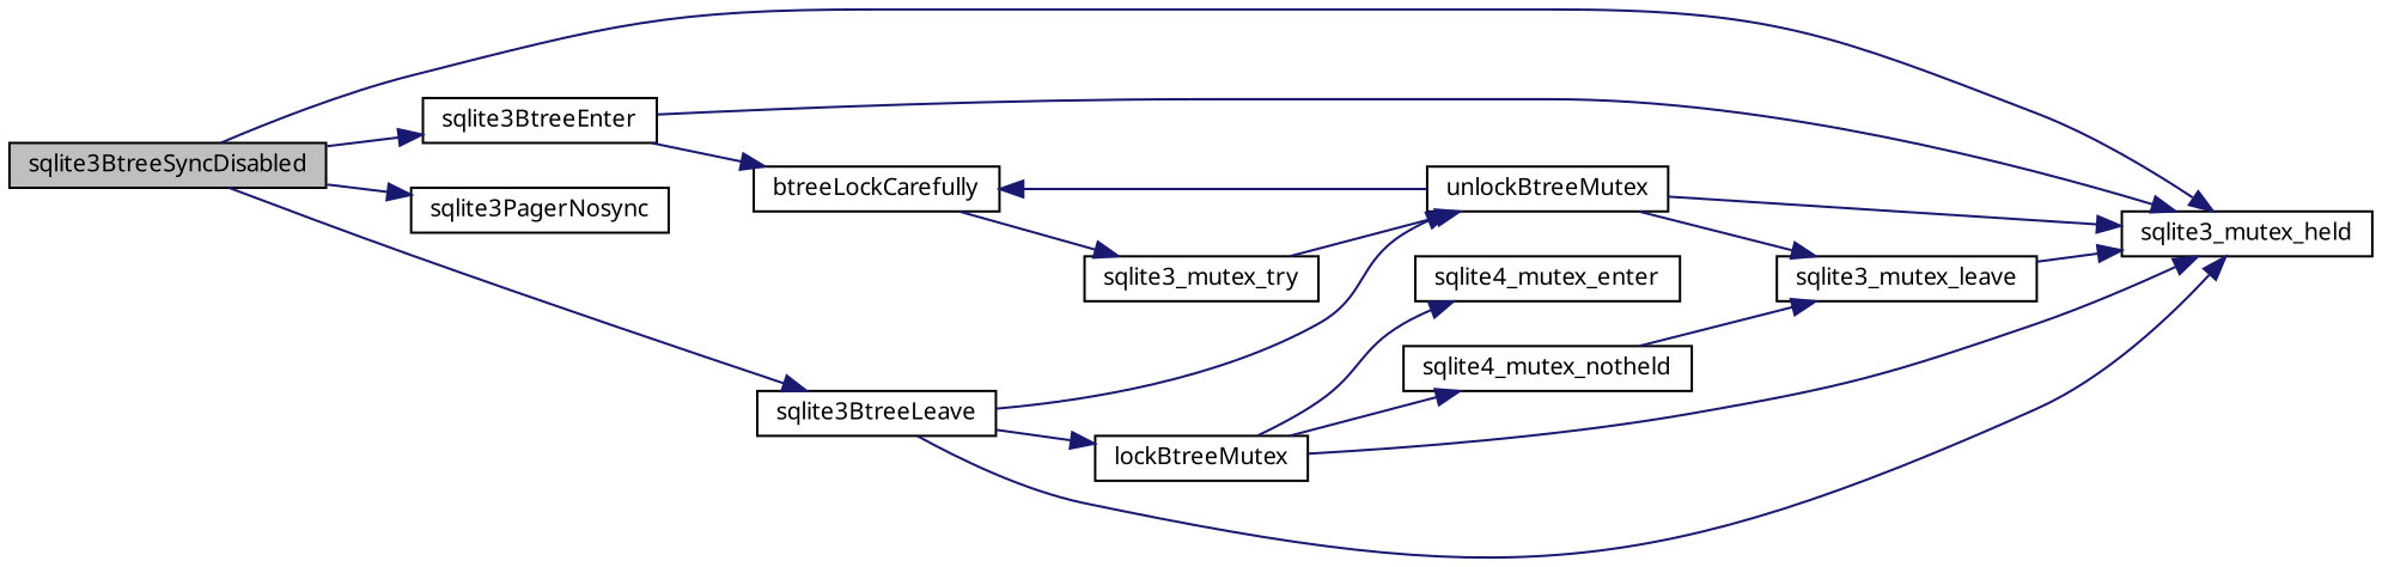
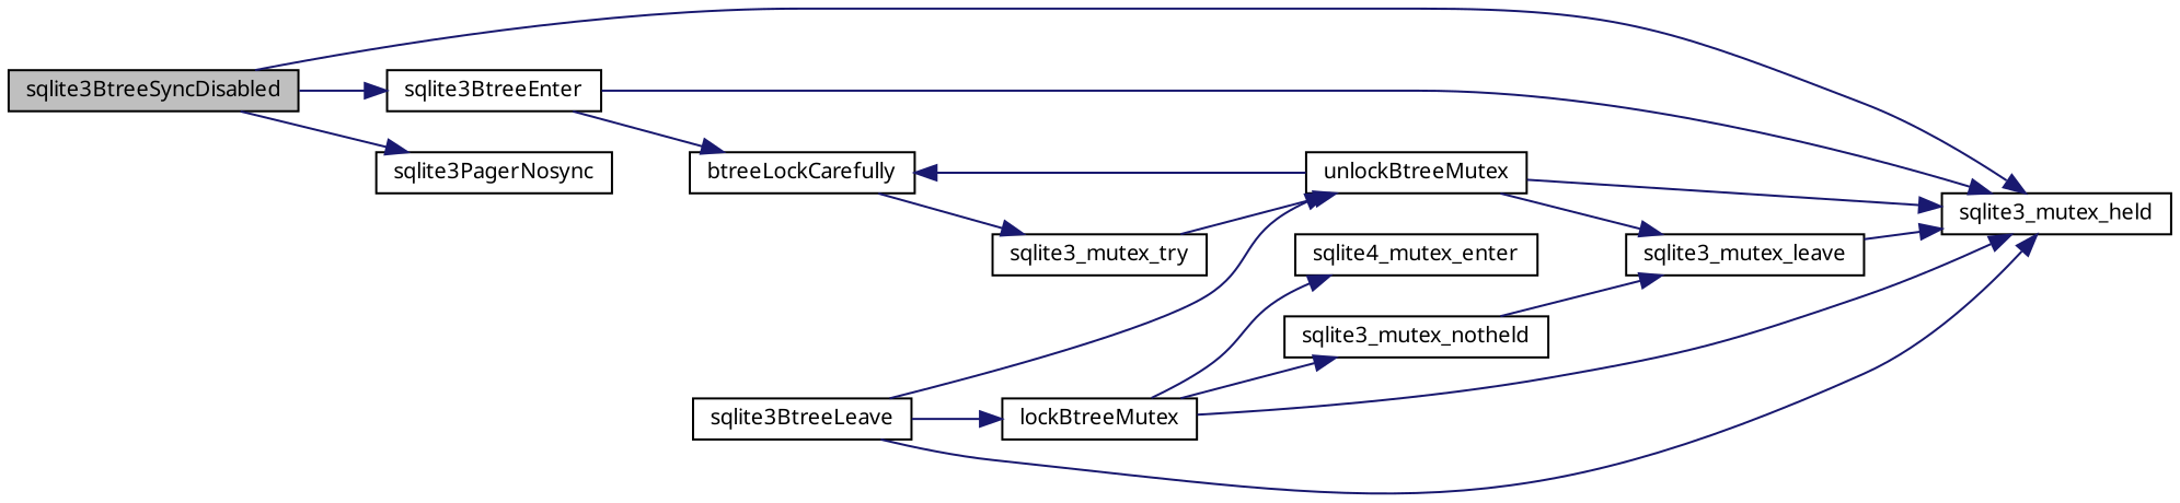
  digraph {
    fontname="Noto Sans"
    rankdir=LR
    node [color=black fillcolor=white fontname="Noto Sans" fontsize=10 shape=record style=filled]
    edge [color=midnightblue fontname="Noto Sans" fontsize=10 labelfontname=FreeSans labelfontsize=10 style=solid]
    n1 [fillcolor=grey75 fontcolor=black height=0.2 label=sqlite3BtreeSyncDisabled width=0.4]
    n2 [height=0.2 label=sqlite3_mutex_held width=0.4]
    n3 [height=0.2 label=sqlite3BtreeEnter width=0.4]
    n4 [height=0.2 label=sqlite3PagerNosync width=0.4]
    n5 [height=0.2 label=sqlite3BtreeLeave width=0.4]
    n6 [height=0.2 label=btreeLockCarefully width=0.4]
    n7 [height=0.2 label=unlockBtreeMutex width=0.4]
    n8 [height=0.2 label=lockBtreeMutex width=0.4]
    n9 [height=0.2 label=sqlite3_mutex_try width=0.4]
    n10 [height=0.2 label=sqlite3_mutex_leave width=0.4]
-   n11 [height=0.2 label=sqlite4_mutex_notheld width=0.4]
+   n11 [height=0.2 label=sqlite3_mutex_notheld width=0.4]
    n12 [height=0.2 label=sqlite4_mutex_enter width=0.4]
    n1 -> n2
    n1 -> n3
    n1 -> n4
-   n1 -> n5
    n3 -> n2
    n3 -> n6
    n5 -> n2
    n5 -> n7
    n5 -> n8
    n6 -> n9
    n7 -> n2
    n7 -> n6
    n7 -> n10
    n8 -> n2
    n8 -> n11
    n8 -> n12
    n9 -> n7
    n10 -> n2
    n11 -> n10
  }
